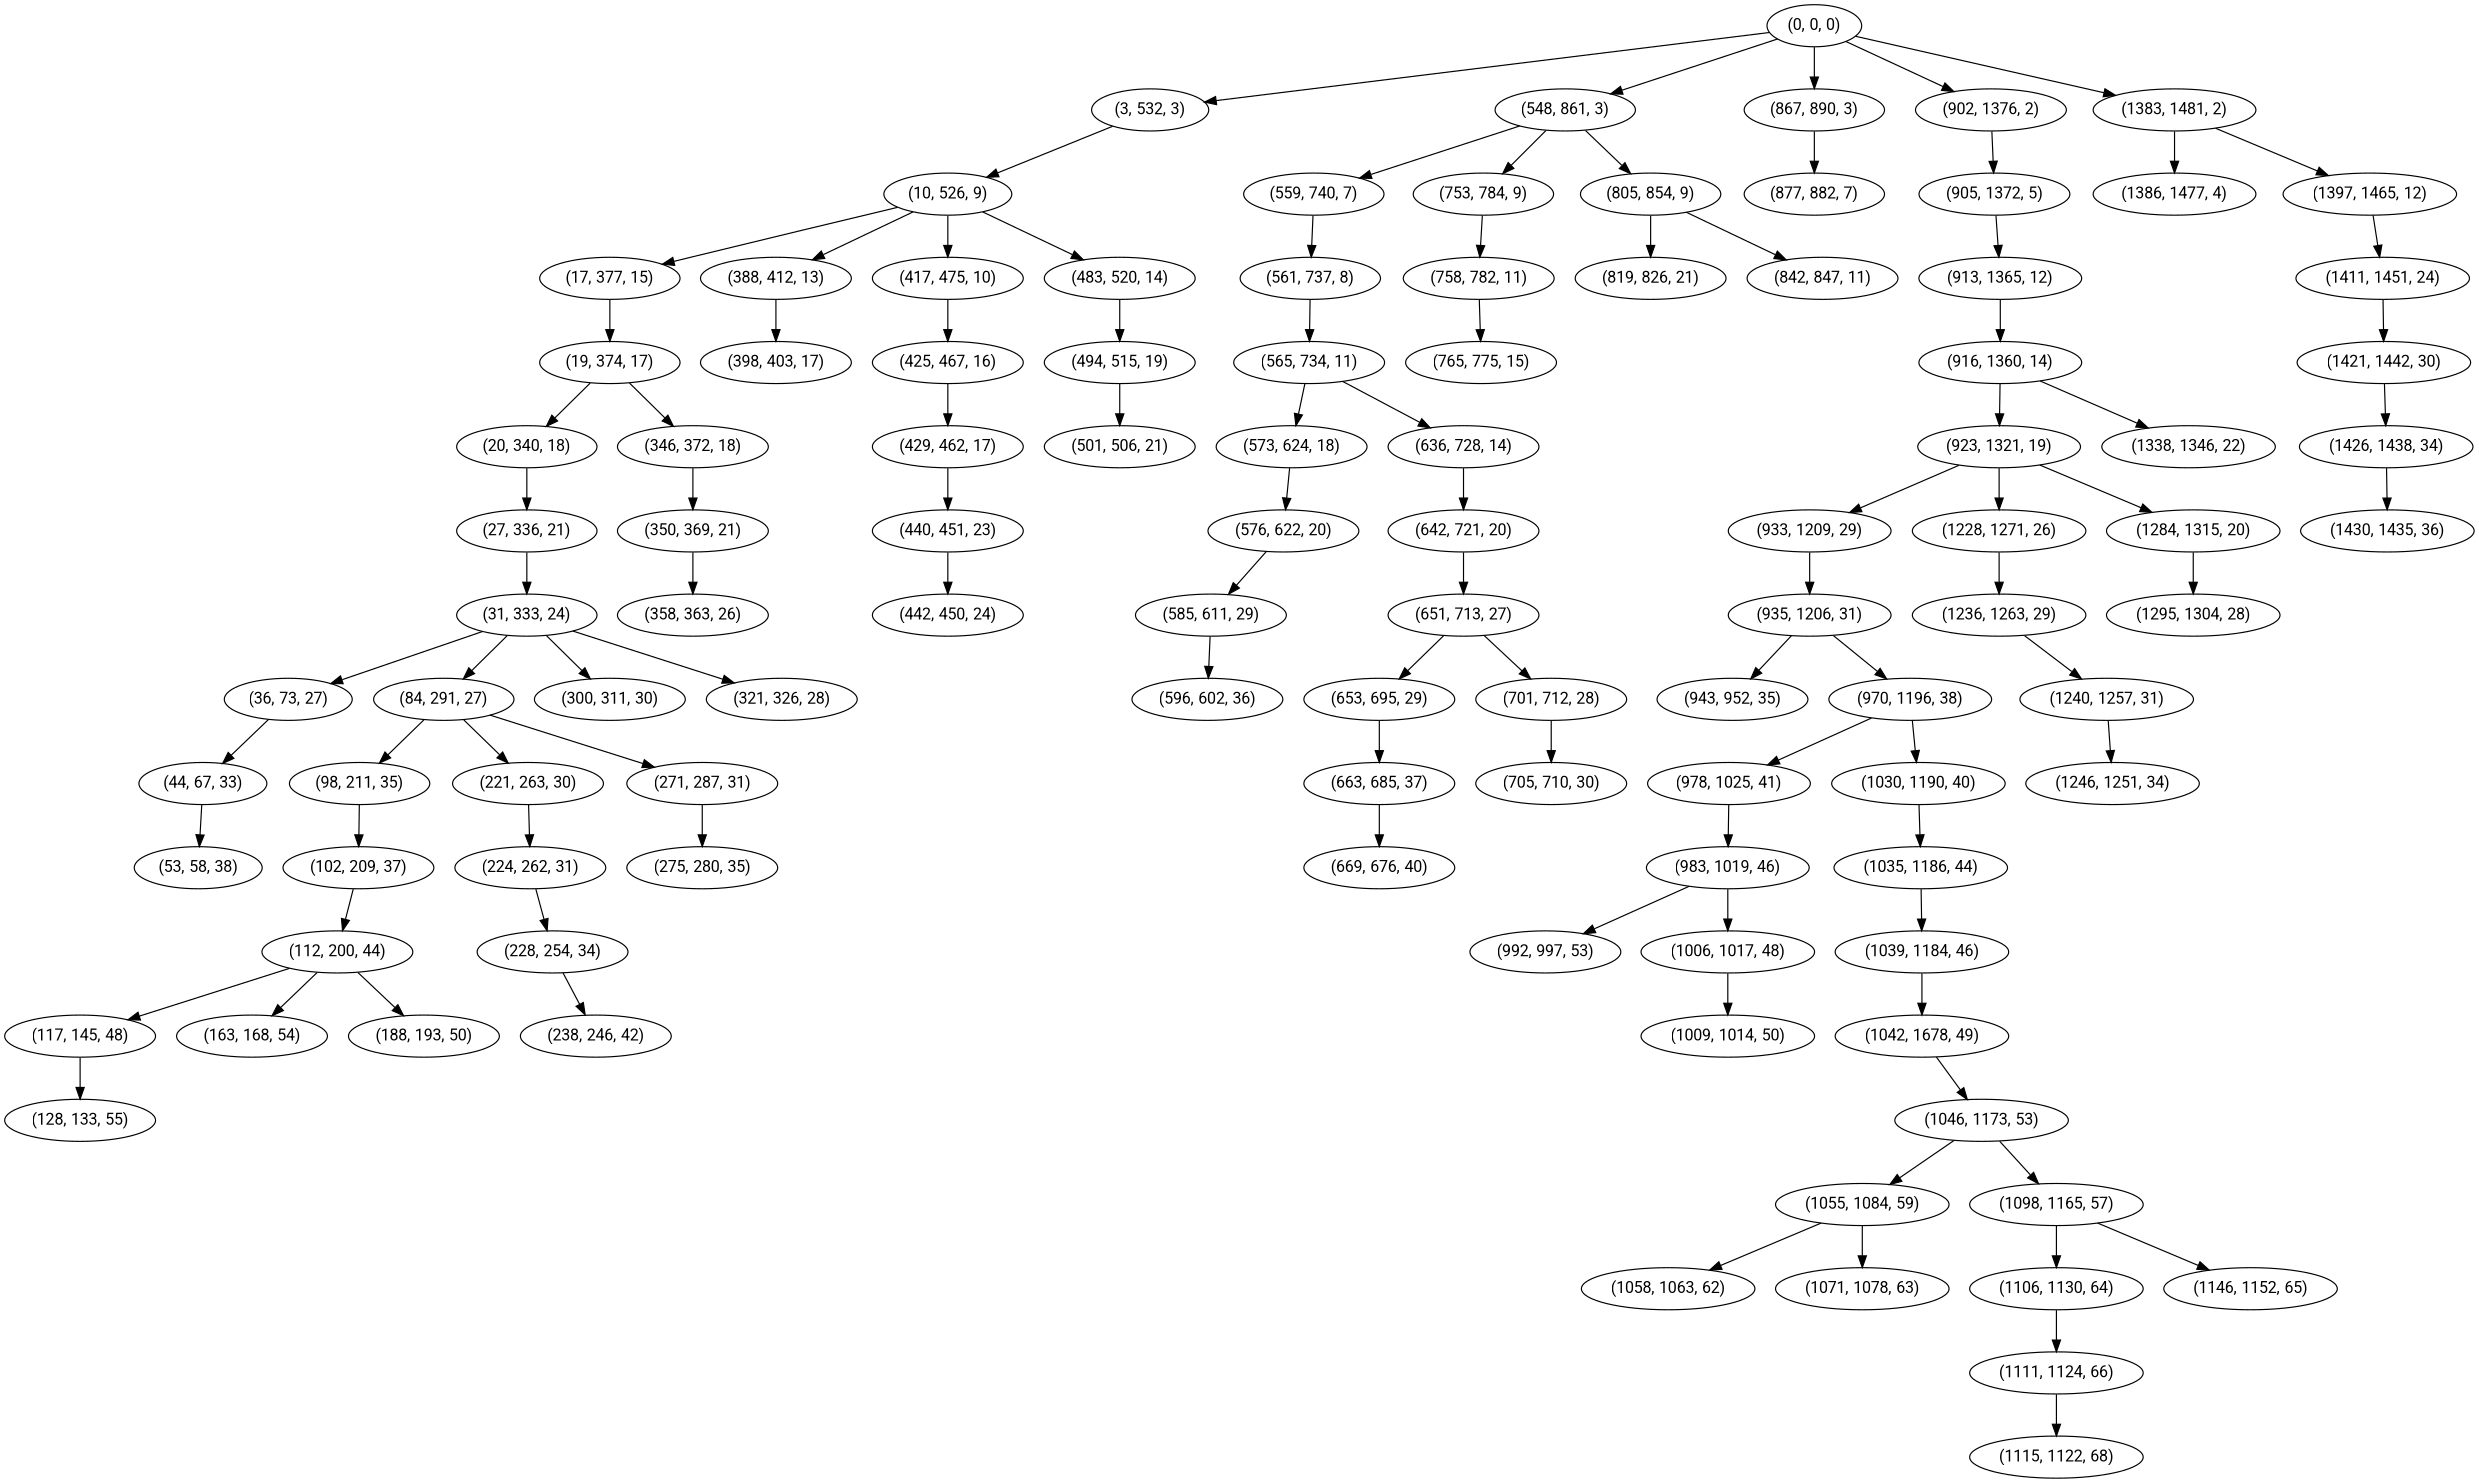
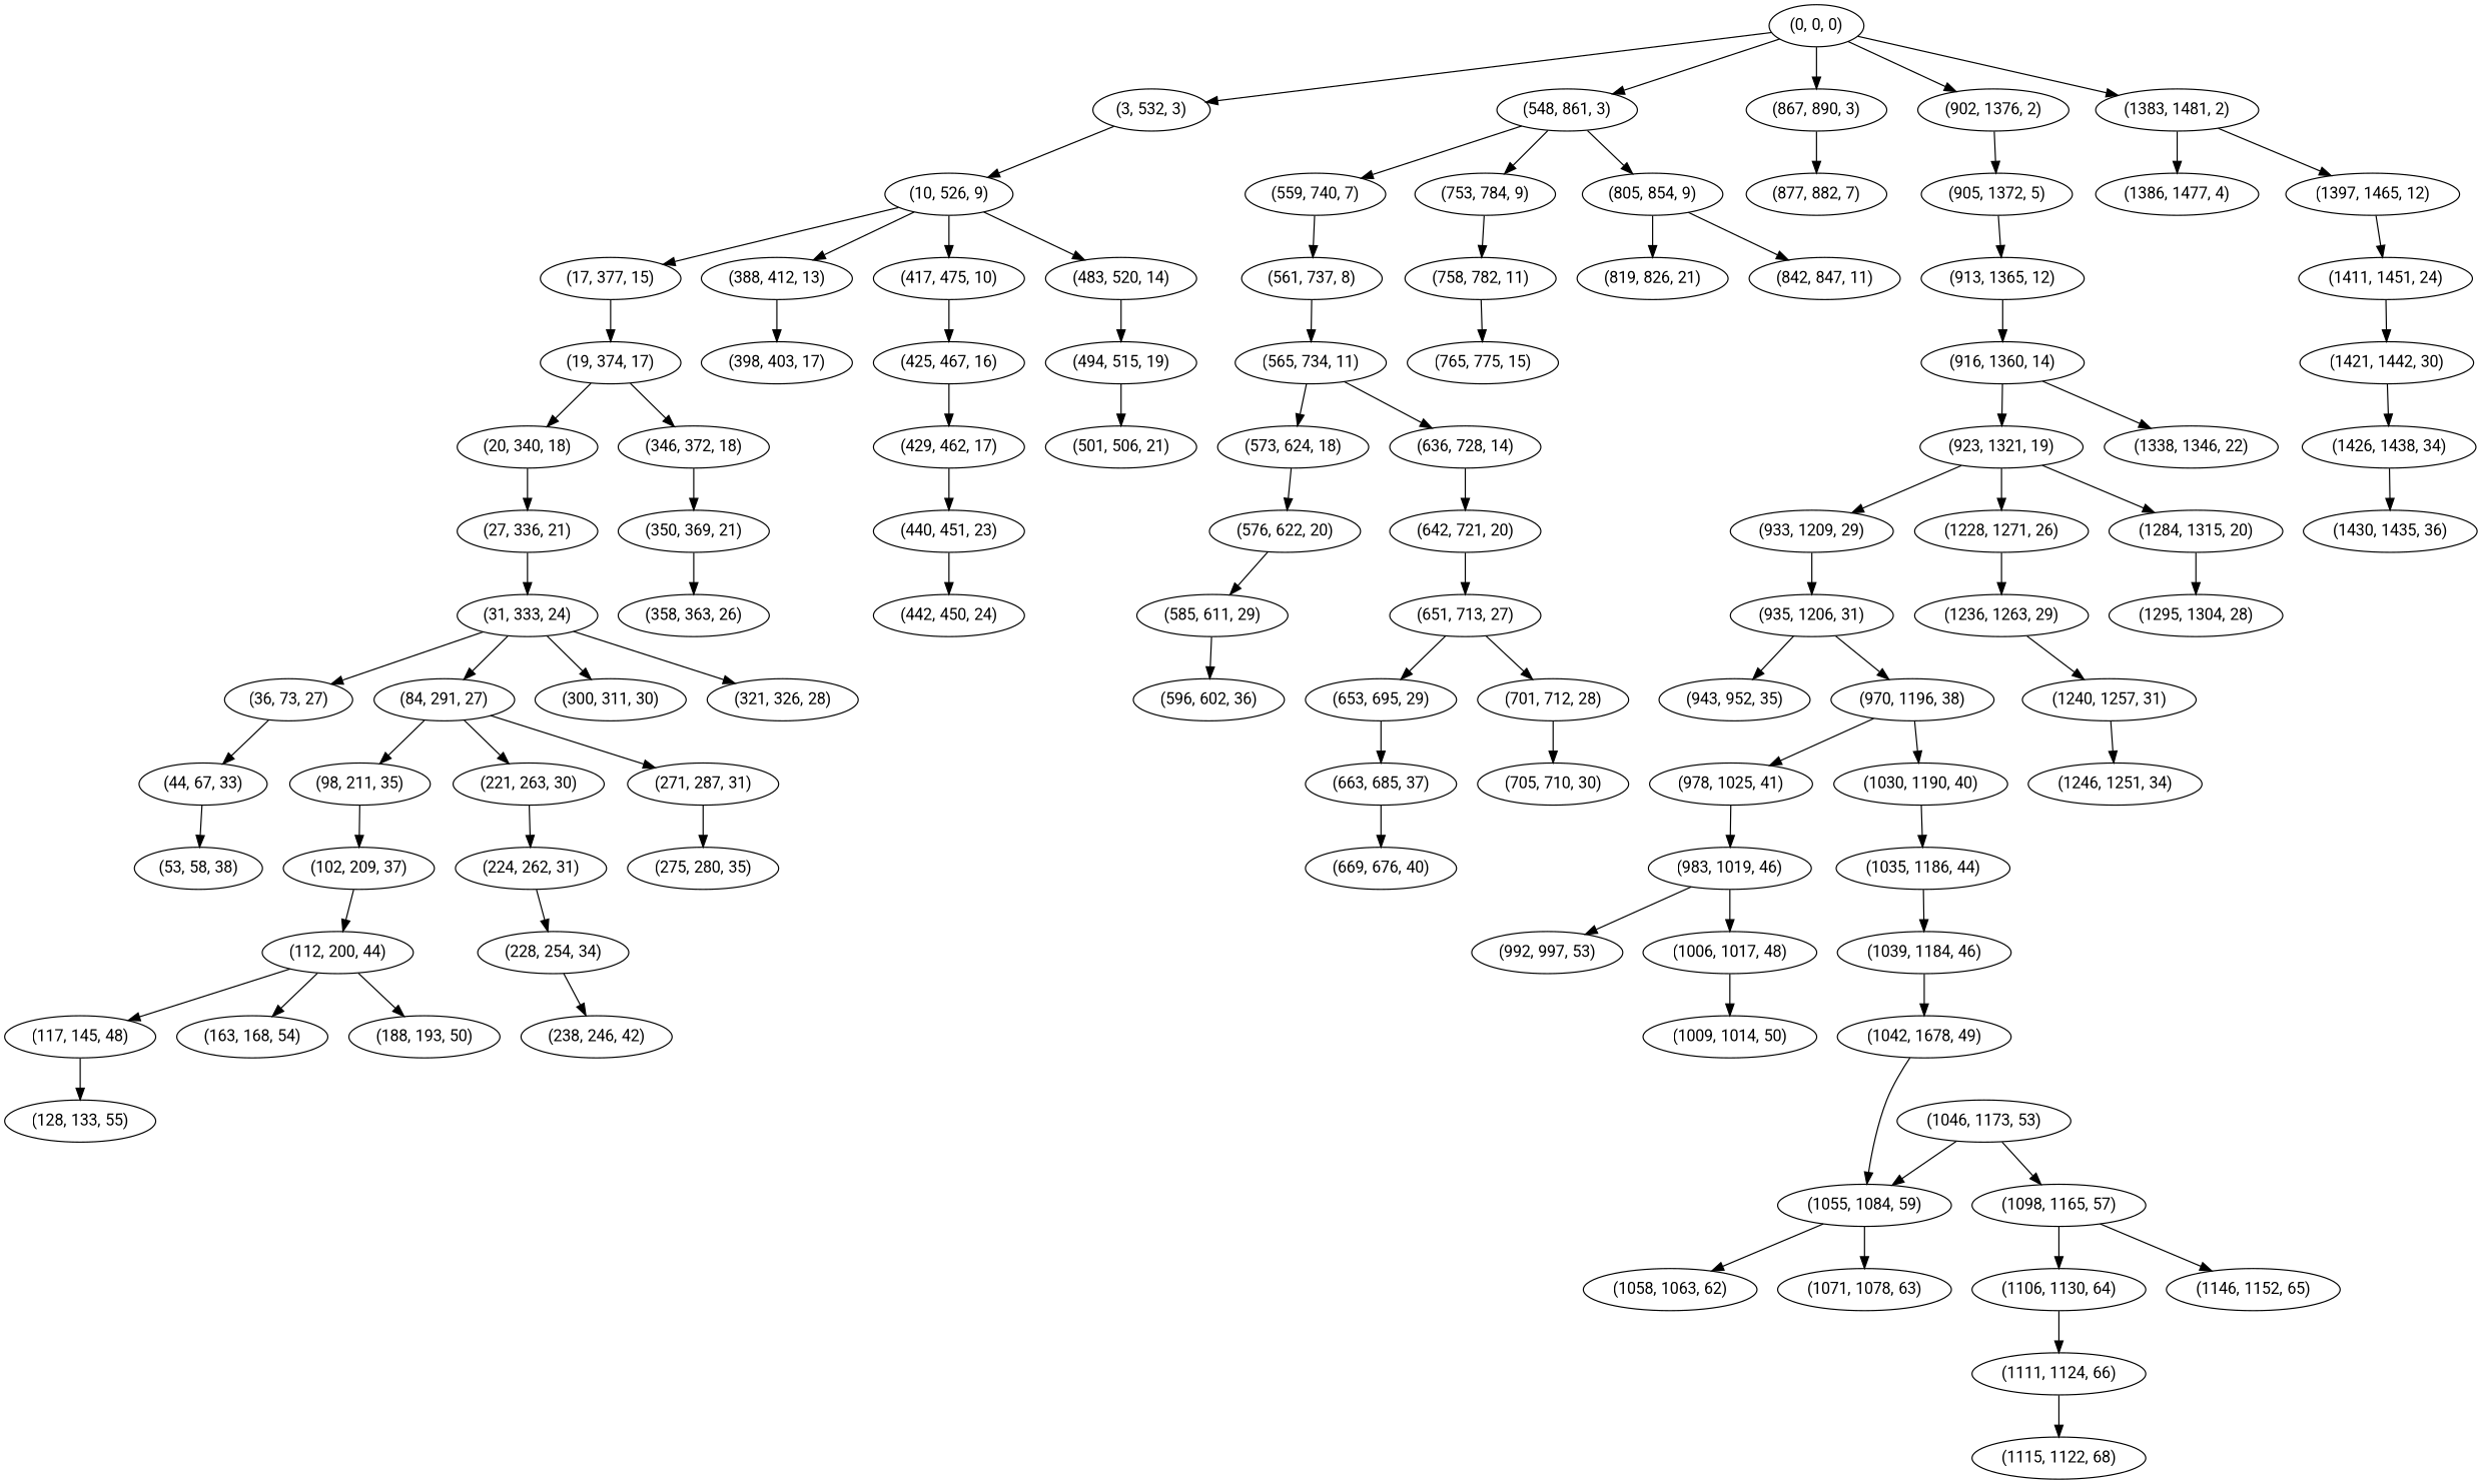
  digraph {
    fontname=Roboto
    node [fontname=Roboto]
    edge [fontname=Roboto]
    "(0, 0, 0)"
    "(3, 532, 3)"
    "(548, 861, 3)"
    "(867, 890, 3)"
    "(902, 1376, 2)"
    "(1383, 1481, 2)"
    "(10, 526, 9)"
    "(559, 740, 7)"
    "(753, 784, 9)"
    "(805, 854, 9)"
    "(877, 882, 7)"
    "(905, 1372, 5)"
    "(1386, 1477, 4)"
    "(1397, 1465, 12)"
    "(17, 377, 15)"
    "(388, 412, 13)"
    "(417, 475, 10)"
    "(483, 520, 14)"
    "(19, 374, 17)"
    "(398, 403, 17)"
    "(425, 467, 16)"
    "(494, 515, 19)"
    "(20, 340, 18)"
    "(346, 372, 18)"
    "(27, 336, 21)"
    "(350, 369, 21)"
    "(31, 333, 24)"
    "(36, 73, 27)"
    "(84, 291, 27)"
    "(300, 311, 30)"
    "(321, 326, 28)"
    "(44, 67, 33)"
    "(98, 211, 35)"
    "(221, 263, 30)"
    "(271, 287, 31)"
    "(53, 58, 38)"
    "(102, 209, 37)"
    "(224, 262, 31)"
    "(275, 280, 35)"
    "(112, 200, 44)"
    "(117, 145, 48)"
    "(163, 168, 54)"
    "(188, 193, 50)"
    "(128, 133, 55)"
    "(228, 254, 34)"
    "(238, 246, 42)"
    "(358, 363, 26)"
    "(429, 462, 17)"
    "(440, 451, 23)"
    "(442, 450, 24)"
    "(501, 506, 21)"
    "(561, 737, 8)"
    "(758, 782, 11)"
    "(819, 826, 21)"
    "(842, 847, 11)"
    "(565, 734, 11)"
    "(573, 624, 18)"
    "(636, 728, 14)"
    "(576, 622, 20)"
    "(642, 721, 20)"
    "(585, 611, 29)"
    "(596, 602, 36)"
    "(651, 713, 27)"
    "(653, 695, 29)"
    "(701, 712, 28)"
    "(663, 685, 37)"
    "(705, 710, 30)"
    "(669, 676, 40)"
    "(765, 775, 15)"
    "(913, 1365, 12)"
    "(916, 1360, 14)"
    "(923, 1321, 19)"
    "(1338, 1346, 22)"
    "(933, 1209, 29)"
    "(1228, 1271, 26)"
    "(1284, 1315, 20)"
    "(935, 1206, 31)"
    "(1236, 1263, 29)"
    "(1295, 1304, 28)"
    "(943, 952, 35)"
    "(970, 1196, 38)"
    "(978, 1025, 41)"
    "(1030, 1190, 40)"
    "(983, 1019, 46)"
    "(1035, 1186, 44)"
    "(992, 997, 53)"
    "(1006, 1017, 48)"
    "(1009, 1014, 50)"
    "(1039, 1184, 46)"
    n90 [label="(1042, 1678, 49)"]
    "(1046, 1173, 53)"
    "(1055, 1084, 59)"
    "(1098, 1165, 57)"
    "(1058, 1063, 62)"
    "(1071, 1078, 63)"
    "(1106, 1130, 64)"
    "(1146, 1152, 65)"
    "(1111, 1124, 66)"
    "(1115, 1122, 68)"
    "(1240, 1257, 31)"
    "(1246, 1251, 34)"
    "(1411, 1451, 24)"
    "(1421, 1442, 30)"
    "(1426, 1438, 34)"
    "(1430, 1435, 36)"
    "(0, 0, 0)" -> "(3, 532, 3)"
    "(0, 0, 0)" -> "(548, 861, 3)"
    "(0, 0, 0)" -> "(867, 890, 3)"
    "(0, 0, 0)" -> "(902, 1376, 2)"
    "(0, 0, 0)" -> "(1383, 1481, 2)"
    "(3, 532, 3)" -> "(10, 526, 9)"
    "(548, 861, 3)" -> "(559, 740, 7)"
    "(548, 861, 3)" -> "(753, 784, 9)"
    "(548, 861, 3)" -> "(805, 854, 9)"
    "(867, 890, 3)" -> "(877, 882, 7)"
    "(902, 1376, 2)" -> "(905, 1372, 5)"
    "(1383, 1481, 2)" -> "(1386, 1477, 4)"
    "(1383, 1481, 2)" -> "(1397, 1465, 12)"
    "(10, 526, 9)" -> "(17, 377, 15)"
    "(10, 526, 9)" -> "(388, 412, 13)"
    "(10, 526, 9)" -> "(417, 475, 10)"
    "(10, 526, 9)" -> "(483, 520, 14)"
    "(559, 740, 7)" -> "(561, 737, 8)"
    "(753, 784, 9)" -> "(758, 782, 11)"
    "(805, 854, 9)" -> "(819, 826, 21)"
    "(805, 854, 9)" -> "(842, 847, 11)"
    "(905, 1372, 5)" -> "(913, 1365, 12)"
    "(1397, 1465, 12)" -> "(1411, 1451, 24)"
    "(17, 377, 15)" -> "(19, 374, 17)"
    "(388, 412, 13)" -> "(398, 403, 17)"
    "(417, 475, 10)" -> "(425, 467, 16)"
    "(483, 520, 14)" -> "(494, 515, 19)"
    "(19, 374, 17)" -> "(20, 340, 18)"
    "(19, 374, 17)" -> "(346, 372, 18)"
    "(425, 467, 16)" -> "(429, 462, 17)"
    "(494, 515, 19)" -> "(501, 506, 21)"
    "(20, 340, 18)" -> "(27, 336, 21)"
    "(346, 372, 18)" -> "(350, 369, 21)"
    "(27, 336, 21)" -> "(31, 333, 24)"
    "(350, 369, 21)" -> "(358, 363, 26)"
    "(31, 333, 24)" -> "(36, 73, 27)"
    "(31, 333, 24)" -> "(84, 291, 27)"
    "(31, 333, 24)" -> "(300, 311, 30)"
    "(31, 333, 24)" -> "(321, 326, 28)"
    "(36, 73, 27)" -> "(44, 67, 33)"
    "(84, 291, 27)" -> "(98, 211, 35)"
    "(84, 291, 27)" -> "(221, 263, 30)"
    "(84, 291, 27)" -> "(271, 287, 31)"
    "(44, 67, 33)" -> "(53, 58, 38)"
    "(98, 211, 35)" -> "(102, 209, 37)"
    "(221, 263, 30)" -> "(224, 262, 31)"
    "(271, 287, 31)" -> "(275, 280, 35)"
    "(102, 209, 37)" -> "(112, 200, 44)"
    "(224, 262, 31)" -> "(228, 254, 34)"
    "(112, 200, 44)" -> "(117, 145, 48)"
    "(112, 200, 44)" -> "(163, 168, 54)"
    "(112, 200, 44)" -> "(188, 193, 50)"
    "(117, 145, 48)" -> "(128, 133, 55)"
    "(228, 254, 34)" -> "(238, 246, 42)"
    "(429, 462, 17)" -> "(440, 451, 23)"
    "(440, 451, 23)" -> "(442, 450, 24)"
    "(561, 737, 8)" -> "(565, 734, 11)"
    "(758, 782, 11)" -> "(765, 775, 15)"
    "(565, 734, 11)" -> "(573, 624, 18)"
    "(565, 734, 11)" -> "(636, 728, 14)"
    "(573, 624, 18)" -> "(576, 622, 20)"
    "(636, 728, 14)" -> "(642, 721, 20)"
    "(576, 622, 20)" -> "(585, 611, 29)"
    "(642, 721, 20)" -> "(651, 713, 27)"
    "(585, 611, 29)" -> "(596, 602, 36)"
    "(651, 713, 27)" -> "(653, 695, 29)"
    "(651, 713, 27)" -> "(701, 712, 28)"
    "(653, 695, 29)" -> "(663, 685, 37)"
    "(701, 712, 28)" -> "(705, 710, 30)"
    "(663, 685, 37)" -> "(669, 676, 40)"
    "(913, 1365, 12)" -> "(916, 1360, 14)"
    "(916, 1360, 14)" -> "(923, 1321, 19)"
    "(916, 1360, 14)" -> "(1338, 1346, 22)"
    "(923, 1321, 19)" -> "(933, 1209, 29)"
    "(923, 1321, 19)" -> "(1228, 1271, 26)"
    "(923, 1321, 19)" -> "(1284, 1315, 20)"
    "(933, 1209, 29)" -> "(935, 1206, 31)"
    "(1228, 1271, 26)" -> "(1236, 1263, 29)"
    "(1284, 1315, 20)" -> "(1295, 1304, 28)"
    "(935, 1206, 31)" -> "(943, 952, 35)"
    "(935, 1206, 31)" -> "(970, 1196, 38)"
    "(1236, 1263, 29)" -> "(1240, 1257, 31)"
    "(970, 1196, 38)" -> "(978, 1025, 41)"
    "(970, 1196, 38)" -> "(1030, 1190, 40)"
    "(978, 1025, 41)" -> "(983, 1019, 46)"
    "(1030, 1190, 40)" -> "(1035, 1186, 44)"
    "(983, 1019, 46)" -> "(992, 997, 53)"
    "(983, 1019, 46)" -> "(1006, 1017, 48)"
    "(1035, 1186, 44)" -> "(1039, 1184, 46)"
    "(1006, 1017, 48)" -> "(1009, 1014, 50)"
    "(1039, 1184, 46)" -> n90
-   n90 -> "(1046, 1173, 53)"
+   n90 -> "(1055, 1084, 59)"
    "(1046, 1173, 53)" -> "(1055, 1084, 59)"
    "(1046, 1173, 53)" -> "(1098, 1165, 57)"
    "(1055, 1084, 59)" -> "(1058, 1063, 62)"
    "(1055, 1084, 59)" -> "(1071, 1078, 63)"
    "(1098, 1165, 57)" -> "(1106, 1130, 64)"
    "(1098, 1165, 57)" -> "(1146, 1152, 65)"
    "(1106, 1130, 64)" -> "(1111, 1124, 66)"
    "(1111, 1124, 66)" -> "(1115, 1122, 68)"
    "(1240, 1257, 31)" -> "(1246, 1251, 34)"
    "(1411, 1451, 24)" -> "(1421, 1442, 30)"
    "(1421, 1442, 30)" -> "(1426, 1438, 34)"
    "(1426, 1438, 34)" -> "(1430, 1435, 36)"
  }
